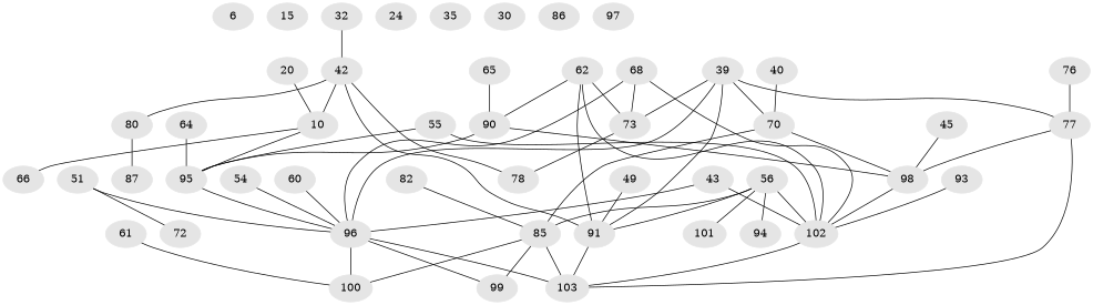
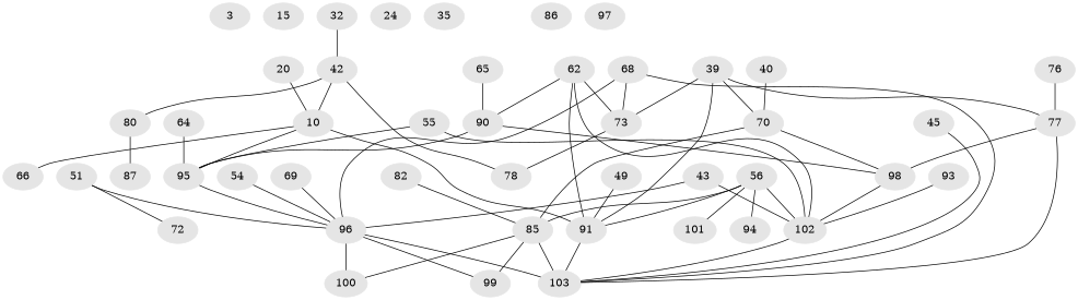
  graph {
    node [color=gray90 style=filled]
-   3 [label=6]
+   3
    15 [super="+4"]
    n3 [label=10]
    20
    91 [super="+5+12+59+52+84"]
    66
    95 [super="+29"]
    24
    n9 [label=35]
-   30
    32 [super="+28"]
    42 [super="+6"]
    78
    80
    39 [super="+18"]
    70 [super="+38"]
    73 [super="+27"]
    77 [super="+19"]
    96 [super="+79+67+46+92+58"]
    85 [super="+74"]
    98 [super="+89"]
    103 [super="+63+88+69"]
    100
    99 [super="+26"]
    40
    87
    43
    102 [super="+83"]
    45
    49
    51 [super="+1+34"]
    72
    54
    55
    56 [super="+53"]
    94
    101
-   60
-   61
+   60 [label=69]
    62
    90
    64
    65
    68
    76
    82 [super="+35"]
    86
    93 [super="+31"]
    97
-   42 -- 91
+   n3 -- 91
    n3 -- 66
    n3 -- 95
    20 -- n3
    91 -- 103
    95 -- 96
    32 -- 42
    42 -- n3 [weight=2]
    42 -- 78
    42 -- 80
    80 -- 87
    39 -- 91
    39 -- 70
    39 -- 73
    39 -- 77
-   39 -- 96
    70 -- 85
    70 -- 98
    73 -- 78
    77 -- 98
    77 -- 103
    96 -- 103 [weight=4]
    96 -- 100
    96 -- 99
    85 -- 103 [weight=2]
    85 -- 100
    85 -- 99
    98 -- 102
    40 -- 70
    43 -- 96 [weight=2]
    43 -- 102
    102 -- 103 [weight=2]
-   45 -- 98
+   45 -- 103
    49 -- 91
    51 -- 96 [weight=4]
    51 -- 72
    54 -- 96
    55 -- 95
    55 -- 102
    56 -- 91
    56 -- 85
    56 -- 102 [weight=2]
    56 -- 94
    56 -- 101
    60 -- 96
-   61 -- 100
    62 -- 91
    62 -- 73 [weight=2]
    62 -- 102
    62 -- 90
    90 -- 95
    90 -- 98 [weight=2]
    64 -- 95
    65 -- 90
    68 -- 73 [weight=2]
    68 -- 96
-   68 -- 102
+   68 -- 103
    76 -- 77
    82 -- 85
    93 -- 102
  }
